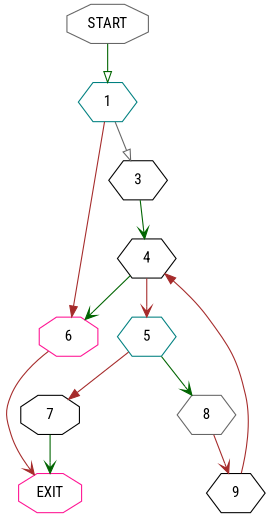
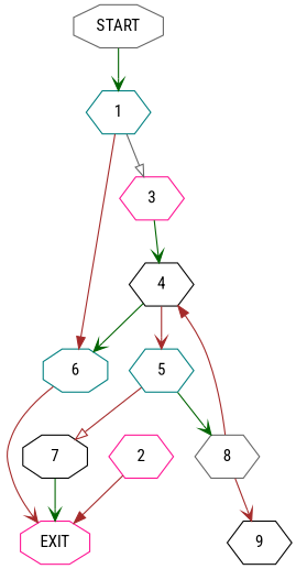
  digraph {
    fontname="Roboto Condensed"
    node [color=black fontname="Roboto Condensed" shape=hexagon]
    edge [arrowhead=vee color=brown fontname="Roboto Condensed"]
    n1 [color=gray40 label=START shape=octagon]
    1 [color=teal]
-   3
-   6 [color=deeppink shape=octagon]
+   3 [color=deeppink]
+   6 [color=teal shape=octagon]
    n5 [color=deeppink label=EXIT shape=octagon]
+   2 [color=deeppink]
    4
    5 [color=teal]
    7 [shape=octagon]
    8 [color=gray40]
    9
-   n1 -> 1 [arrowhead=onormal color=darkgreen]
+   n1 -> 1 [color=darkgreen]
    1 -> 3 [arrowhead=onormal color=gray40]
    1 -> 6 [arrowhead=normal]
    3 -> 4 [color=darkgreen]
    6 -> n5
+   2 -> n5 [arrowhead=normal]
    4 -> 6 [color=darkgreen]
    4 -> 5
-   5 -> 7 [arrowhead=normal]
+   5 -> 7 [arrowhead=onormal]
    5 -> 8 [color=darkgreen]
    7 -> n5 [color=darkgreen]
    8 -> 9
-   9 -> 4 [arrowhead=normal]
+   8 -> 4 [arrowhead=normal]
  }
